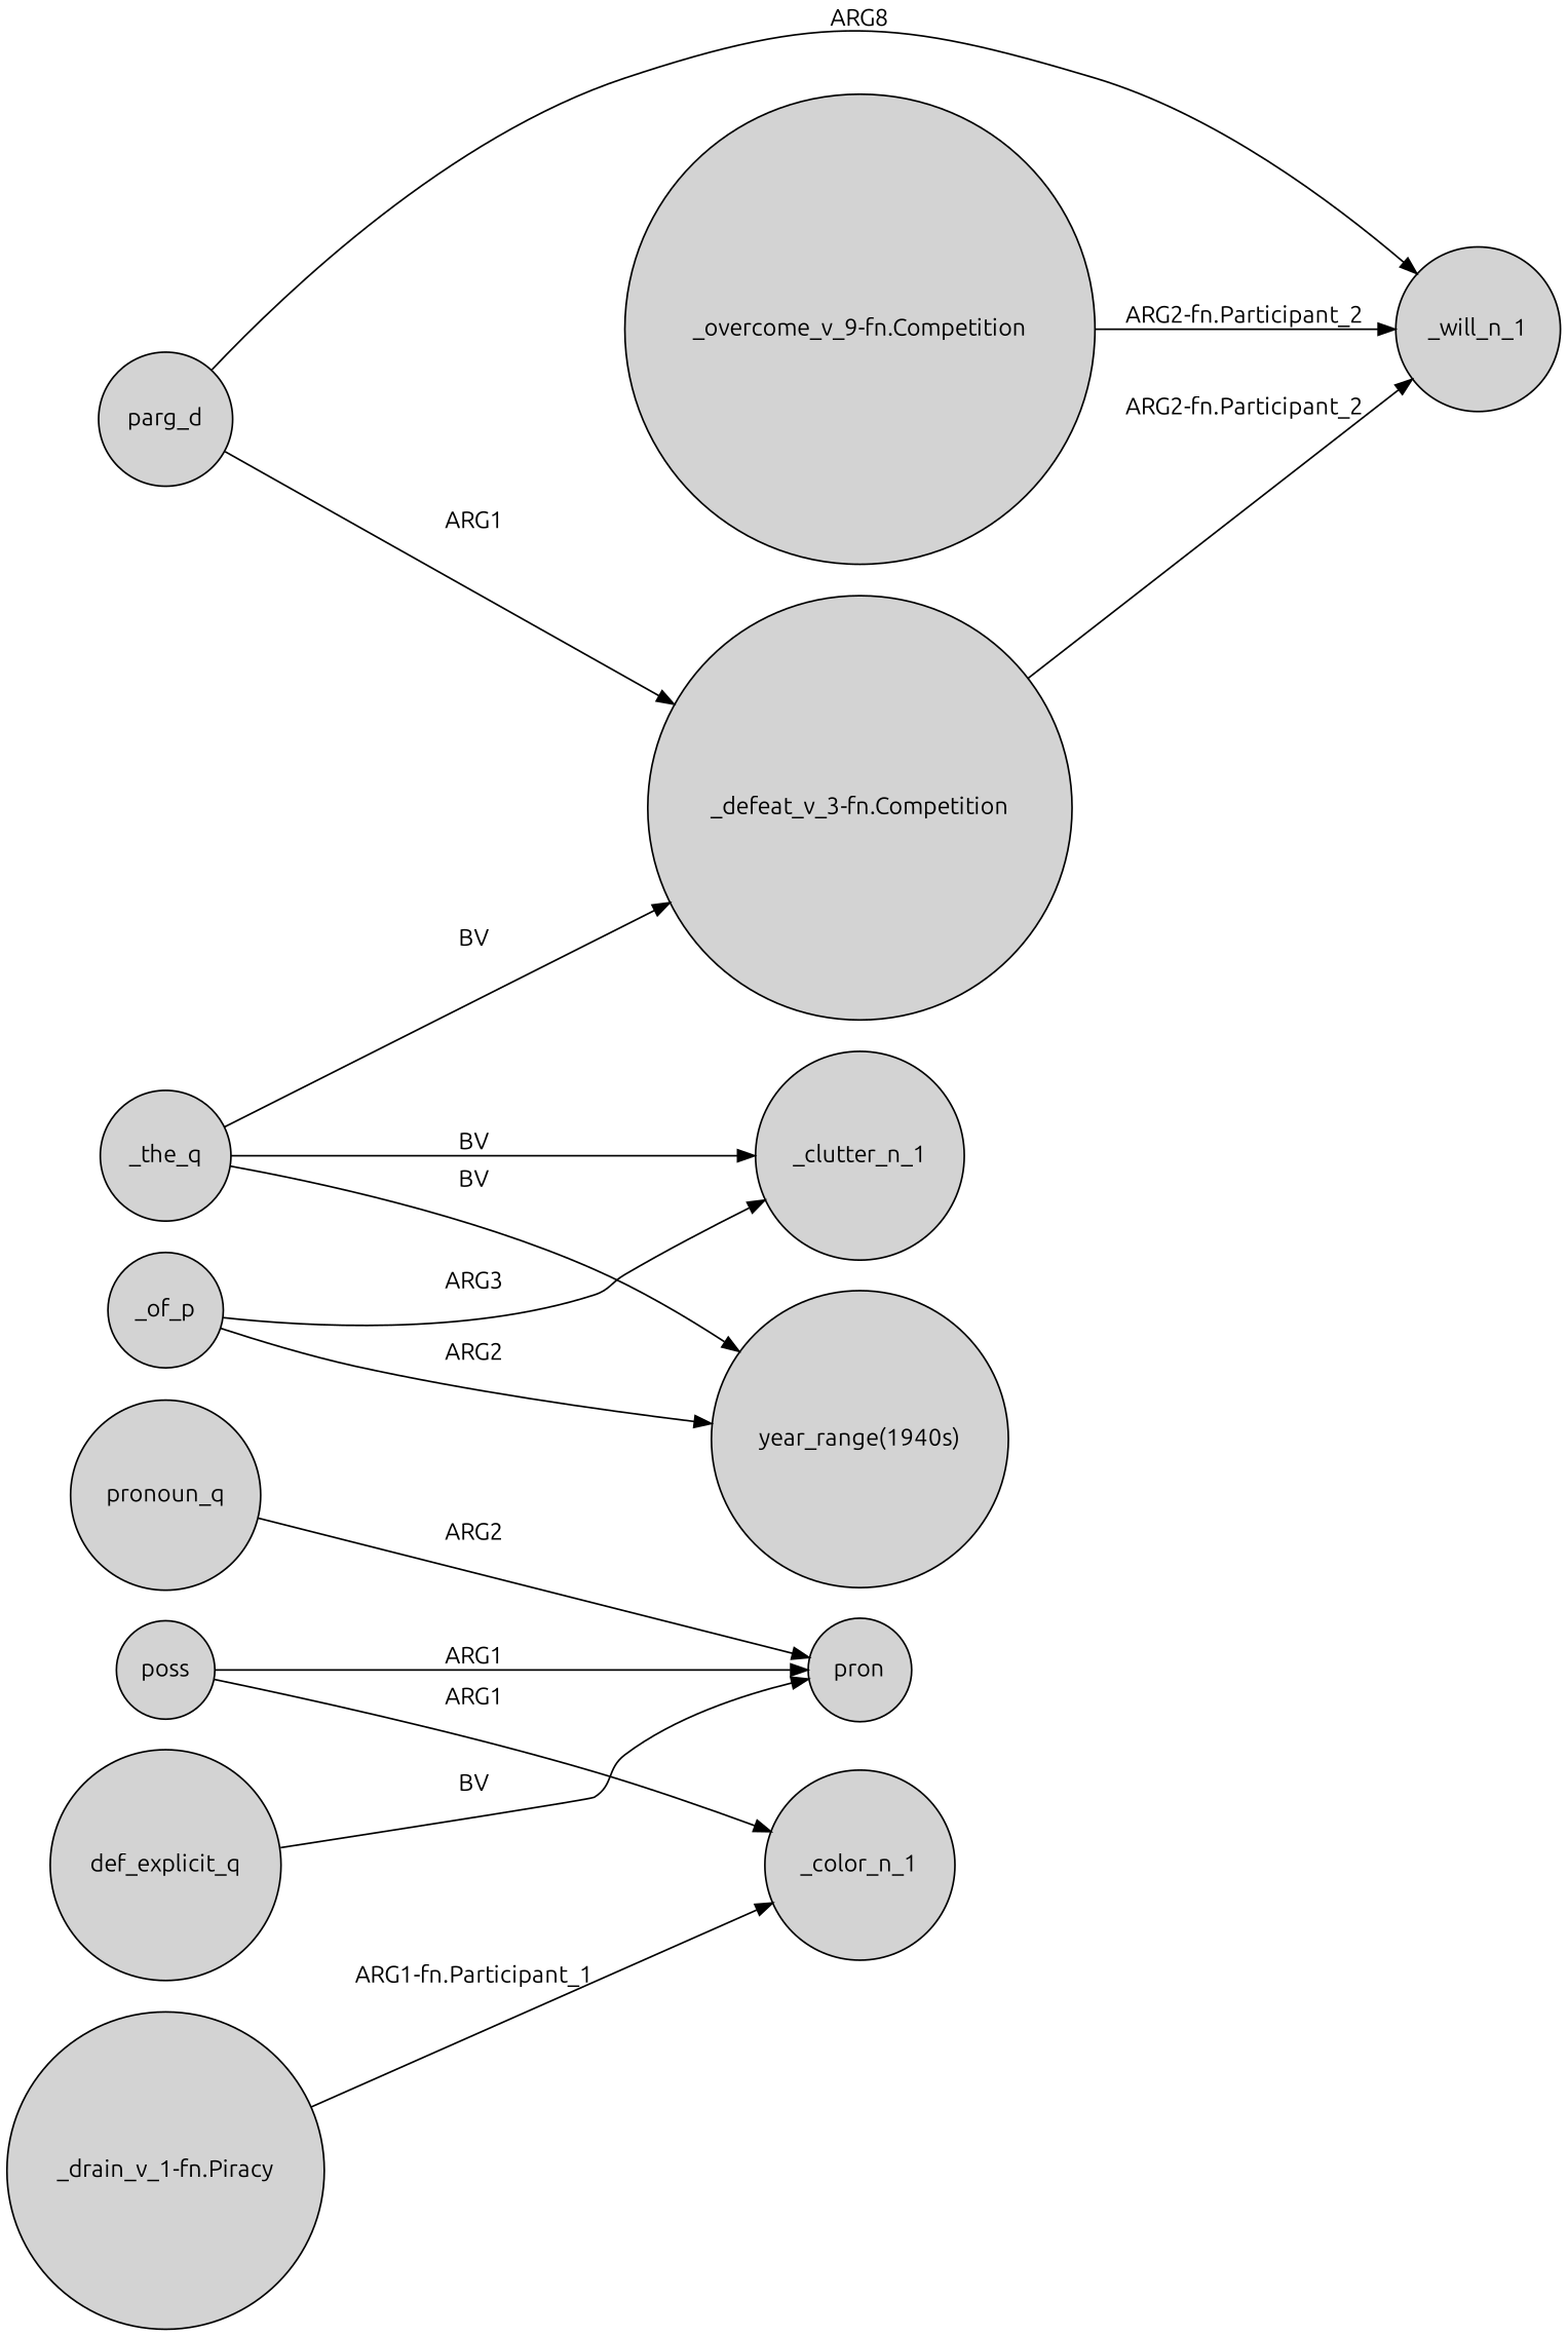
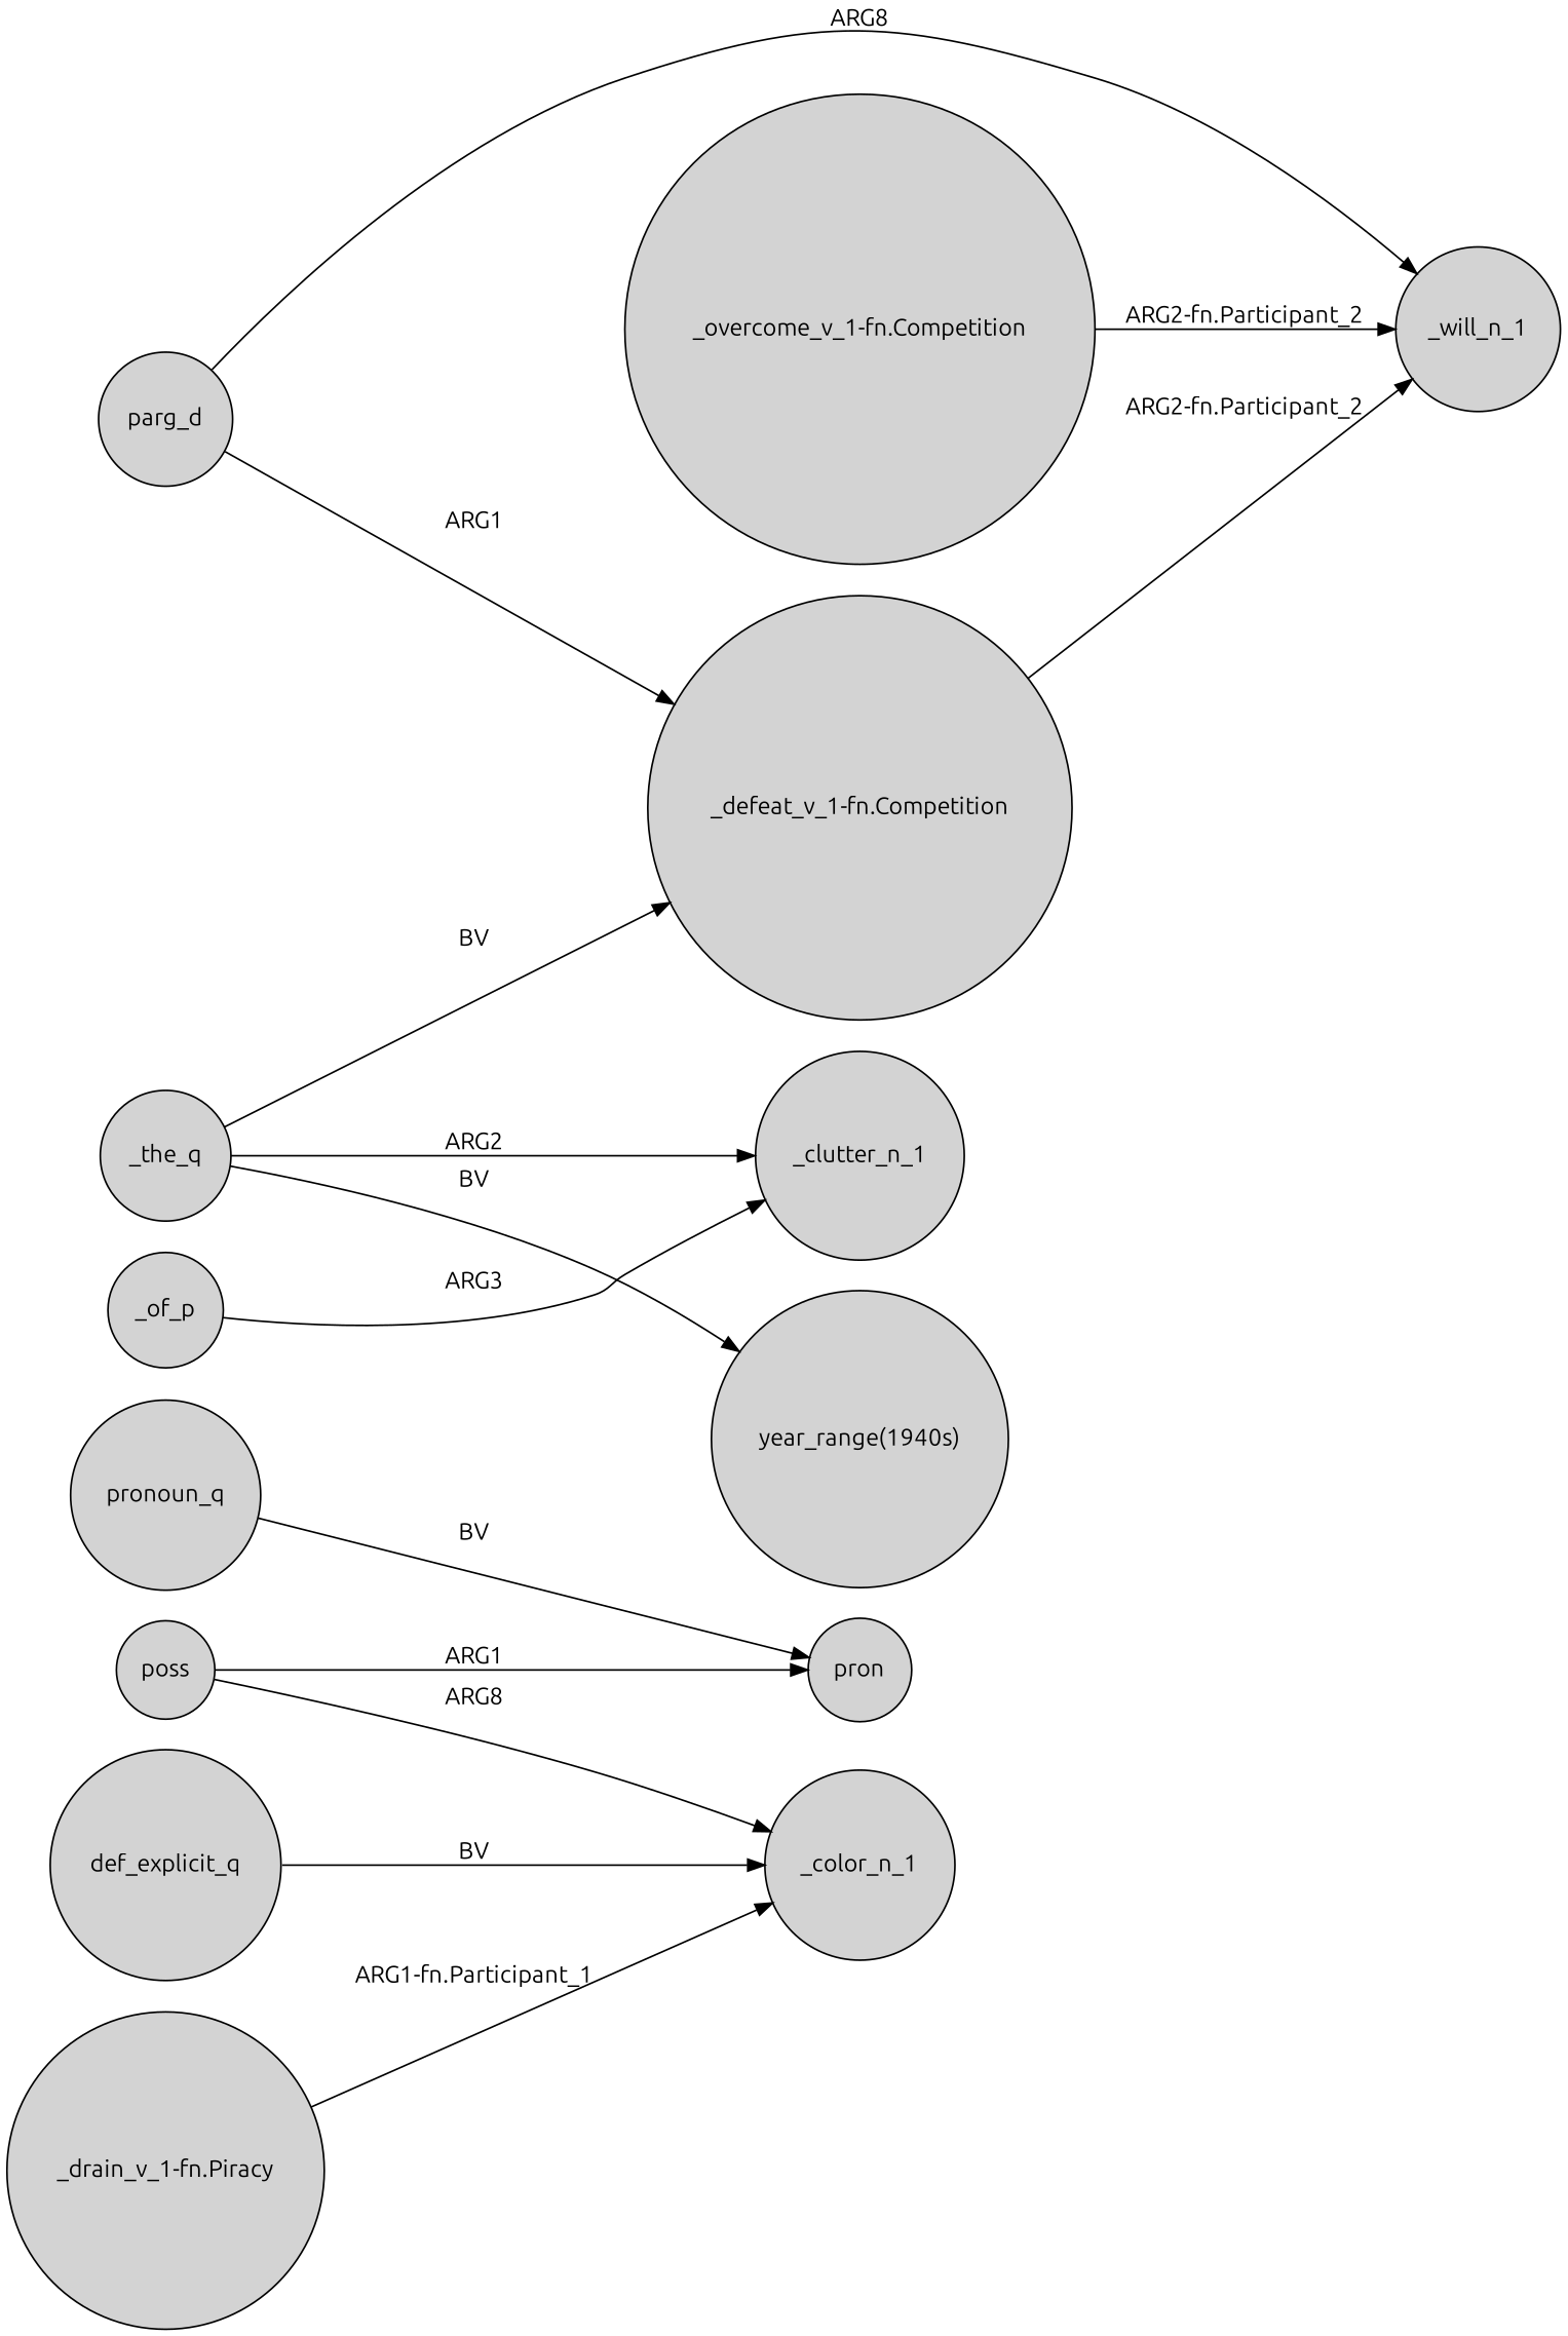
  digraph {
    fontname=Ubuntu
    rankdir=LR
    node [fontname=Ubuntu shape=circle style=filled]
    edge [fontname=Ubuntu]
    def_explicit_q
    _color_n_1
-   "_defeat_v_1-fn.Competition" [label="_defeat_v_3-fn.Competition"]
+   "_defeat_v_1-fn.Competition"
    _will_n_1
-   "_overcome_v_1-fn.Competition" [label="_overcome_v_9-fn.Competition"]
+   "_overcome_v_1-fn.Competition"
    parg_d
    _the_q
    "year_range(1940s)"
    _clutter_n_1
    poss
    pron
    _of_p
    pronoun_q
    "_drain_v_1-fn.Piracy"
-   def_explicit_q -> pron [label=BV]
+   def_explicit_q -> _color_n_1 [label=BV]
    "_defeat_v_1-fn.Competition" -> _will_n_1 [label="ARG2-fn.Participant_2"]
    "_overcome_v_1-fn.Competition" -> _will_n_1 [label="ARG2-fn.Participant_2"]
    parg_d -> "_defeat_v_1-fn.Competition" [label=ARG1]
    parg_d -> _will_n_1 [label=ARG8]
    _the_q -> "_defeat_v_1-fn.Competition" [label=BV]
    _the_q -> "year_range(1940s)" [label=BV]
-   _the_q -> _clutter_n_1 [label=BV]
-   poss -> _color_n_1 [label=ARG1]
+   _the_q -> _clutter_n_1 [label=ARG2]
+   poss -> _color_n_1 [label=ARG8]
    poss -> pron [label=ARG1]
-   _of_p -> "year_range(1940s)" [label=ARG2]
    _of_p -> _clutter_n_1 [label=ARG3]
-   pronoun_q -> pron [label=ARG2]
+   pronoun_q -> pron [label=BV]
    "_drain_v_1-fn.Piracy" -> _color_n_1 [label="ARG1-fn.Participant_1"]
  }
